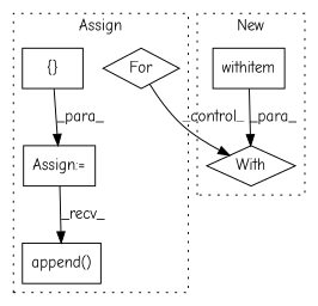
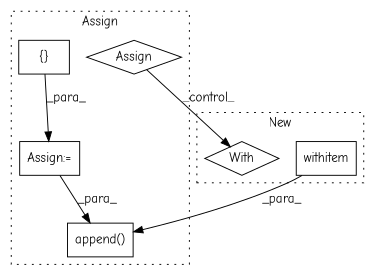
  digraph {
    fontname="Comic Neue"
    node [fontname="Comic Neue" shape=box]
    edge [fontname="Comic Neue"]
    n1 [a=75 l="32,1" label="append()" s="34404,34476"]
-   n2 [a=107 l="4,67" label=For s="34104,34162" shape=diamond]
+   n2 [a=107 l="4,67" label=Assign s="34104,34162" shape=diamond]
    n3 [a=68 l=3 label="Assign:=" s=34054]
    n4 [a=59 l="2,1" label="{}" s="34057,34057"]
    n5 [a=49 l=4 label=withitem s=34286]
    n6 [a=39 l="5,102" label=With s="34281,34290" shape=diamond]
    subgraph cluster_1 {
      label=Assign
      style=dotted
      n1
      n2
      n3
      n4
    }
    subgraph cluster_2 {
      label=New
      style=dotted
      n5
      n6
    }
    n2 -> n6 [label=_control_]
-   n3 -> n1 [label=_recv_]
+   n3 -> n1 [label=_para_]
    n4 -> n3 [label=_para_]
-   n5 -> n6 [label=_para_]
+   n5 -> n1 [label=_para_]
  }
